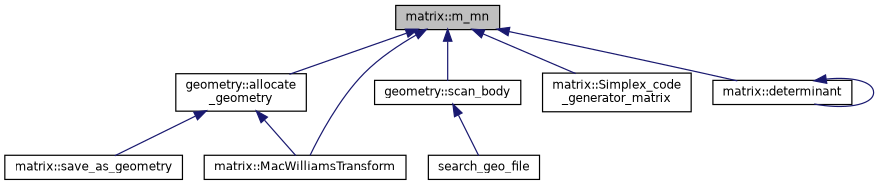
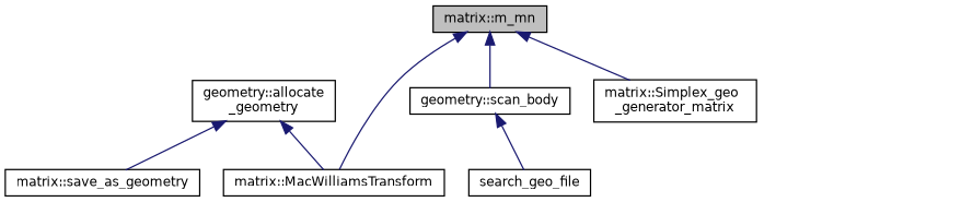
  digraph {
    rankdir=TB
    node [color=black fillcolor=white fontname=Helvetica fontsize=10 shape=record style=filled]
    edge [color=midnightblue dir=back fontname=Helvetica fontsize=10 labelfontname=Helvetica labelfontsize=10 style=solid]
    n1 [fillcolor=grey75 fontcolor=black height=0.2 label="matrix::m_mn" width=0.4]
    n2 [height=0.2 label="geometry::allocate\l_geometry" width=0.4]
    n3 [height=0.2 label="geometry::scan_body" width=0.4]
    n4 [height=0.2 label="matrix::MacWilliamsTransform" width=0.4]
-   n5 [height=0.2 label="matrix::Simplex_code\l_generator_matrix" width=0.4]
-   n6 [height=0.2 label="matrix::determinant" width=0.4]
+   n5 [height=0.2 label="matrix::Simplex_geo\l_generator_matrix" width=0.4]
    n7 [height=0.2 label="matrix::save_as_geometry" width=0.4]
    n8 [height=0.2 label=search_geo_file width=0.4]
-   n1 -> n2
    n1 -> n3
    n1 -> n4
    n1 -> n5
-   n1 -> n6
    n2 -> n4
    n2 -> n7
    n3 -> n8
-   n6 -> n6
  }
